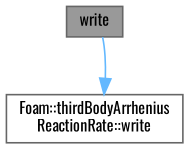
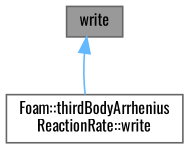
  digraph {
    rankdir=TB
    fontname=Oswald
    node [fontname=Oswald fontsize=10 shape=box style=filled]
    n1 [color=gray40 fillcolor=grey60 fontcolor=black height=0.2 label=write width=0.4]
    n2 [color=grey40 fillcolor=white height=0.2 label="Foam::thirdBodyArrhenius\lReactionRate::write" width=0.4]
-   n2 -> n1 [color=steelblue1 dir=back fontname=Oswald fontsize=10 labelfontname=Helvetica labelfontsize=10 style=solid]
+   n1 -> n2 [color=steelblue1 dir=back fontname=Oswald fontsize=10 labelfontname=Helvetica labelfontsize=10 style=solid]
  }
